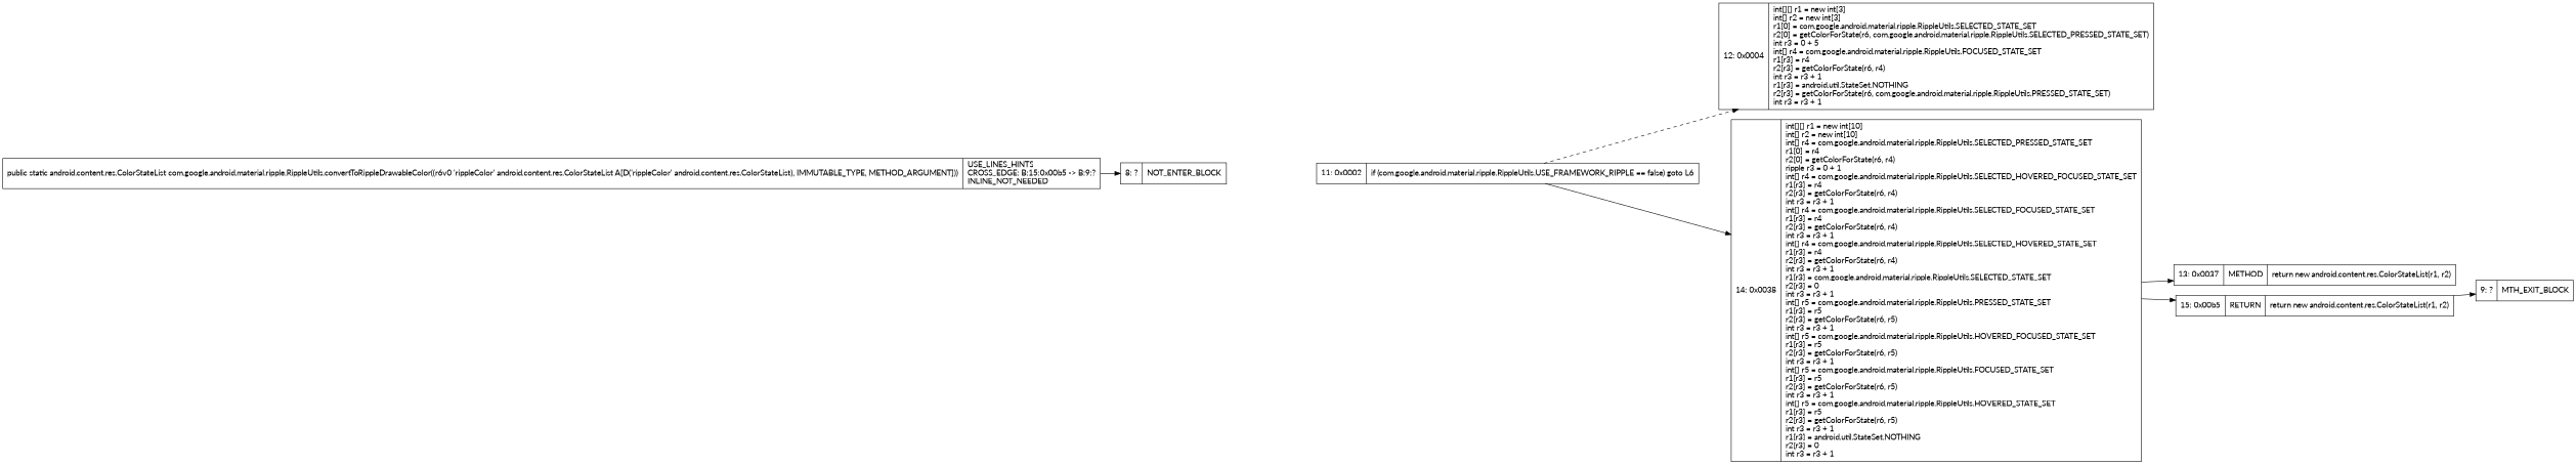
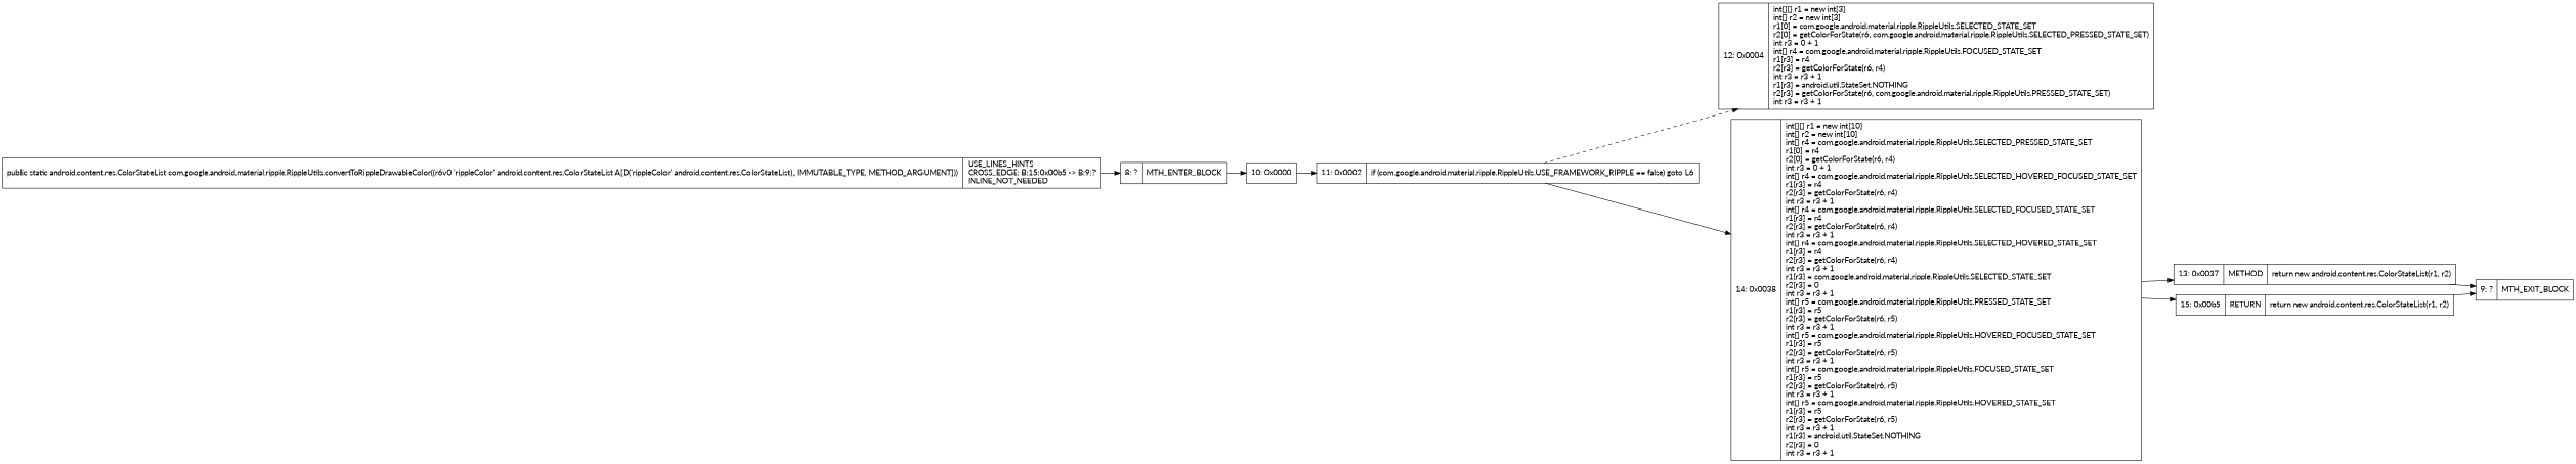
  digraph {
    fontname=Lato
    rankdir=LR
    node [fontname=Lato shape=record]
    edge [fontname=Lato]
-   n1 [label="{8\:\ ?|NOT_ENTER_BLOCK\l}"]
+   n1 [label="{8\:\ ?|MTH_ENTER_BLOCK\l}"]
+   n2 [label="{10\:\ 0x0000}"]
    n3 [label="{11\:\ 0x0002|if (com.google.android.material.ripple.RippleUtils.USE_FRAMEWORK_RIPPLE == false) goto L6\l}"]
-   n4 [label="{12\:\ 0x0004|int[][] r1 = new int[3]\lint[] r2 = new int[3]\lr1[0] = com.google.android.material.ripple.RippleUtils.SELECTED_STATE_SET\lr2[0] = getColorForState(r6, com.google.android.material.ripple.RippleUtils.SELECTED_PRESSED_STATE_SET)\lint r3 = 0 + 5\lint[] r4 = com.google.android.material.ripple.RippleUtils.FOCUSED_STATE_SET\lr1[r3] = r4\lr2[r3] = getColorForState(r6, r4)\lint r3 = r3 + 1\lr1[r3] = android.util.StateSet.NOTHING\lr2[r3] = getColorForState(r6, com.google.android.material.ripple.RippleUtils.PRESSED_STATE_SET)\lint r3 = r3 + 1\l}"]
-   n5 [label="{14\:\ 0x0038|int[][] r1 = new int[10]\lint[] r2 = new int[10]\lint[] r4 = com.google.android.material.ripple.RippleUtils.SELECTED_PRESSED_STATE_SET\lr1[0] = r4\lr2[0] = getColorForState(r6, r4)\lripple r3 = 0 + 1\lint[] r4 = com.google.android.material.ripple.RippleUtils.SELECTED_HOVERED_FOCUSED_STATE_SET\lr1[r3] = r4\lr2[r3] = getColorForState(r6, r4)\lint r3 = r3 + 1\lint[] r4 = com.google.android.material.ripple.RippleUtils.SELECTED_FOCUSED_STATE_SET\lr1[r3] = r4\lr2[r3] = getColorForState(r6, r4)\lint r3 = r3 + 1\lint[] r4 = com.google.android.material.ripple.RippleUtils.SELECTED_HOVERED_STATE_SET\lr1[r3] = r4\lr2[r3] = getColorForState(r6, r4)\lint r3 = r3 + 1\lr1[r3] = com.google.android.material.ripple.RippleUtils.SELECTED_STATE_SET\lr2[r3] = 0\lint r3 = r3 + 1\lint[] r5 = com.google.android.material.ripple.RippleUtils.PRESSED_STATE_SET\lr1[r3] = r5\lr2[r3] = getColorForState(r6, r5)\lint r3 = r3 + 1\lint[] r5 = com.google.android.material.ripple.RippleUtils.HOVERED_FOCUSED_STATE_SET\lr1[r3] = r5\lr2[r3] = getColorForState(r6, r5)\lint r3 = r3 + 1\lint[] r5 = com.google.android.material.ripple.RippleUtils.FOCUSED_STATE_SET\lr1[r3] = r5\lr2[r3] = getColorForState(r6, r5)\lint r3 = r3 + 1\lint[] r5 = com.google.android.material.ripple.RippleUtils.HOVERED_STATE_SET\lr1[r3] = r5\lr2[r3] = getColorForState(r6, r5)\lint r3 = r3 + 1\lr1[r3] = android.util.StateSet.NOTHING\lr2[r3] = 0\lint r3 = r3 + 1\l}"]
+   n4 [label="{12\:\ 0x0004|int[][] r1 = new int[3]\lint[] r2 = new int[3]\lr1[0] = com.google.android.material.ripple.RippleUtils.SELECTED_STATE_SET\lr2[0] = getColorForState(r6, com.google.android.material.ripple.RippleUtils.SELECTED_PRESSED_STATE_SET)\lint r3 = 0 + 1\lint[] r4 = com.google.android.material.ripple.RippleUtils.FOCUSED_STATE_SET\lr1[r3] = r4\lr2[r3] = getColorForState(r6, r4)\lint r3 = r3 + 1\lr1[r3] = android.util.StateSet.NOTHING\lr2[r3] = getColorForState(r6, com.google.android.material.ripple.RippleUtils.PRESSED_STATE_SET)\lint r3 = r3 + 1\l}"]
+   n5 [label="{14\:\ 0x0038|int[][] r1 = new int[10]\lint[] r2 = new int[10]\lint[] r4 = com.google.android.material.ripple.RippleUtils.SELECTED_PRESSED_STATE_SET\lr1[0] = r4\lr2[0] = getColorForState(r6, r4)\lint r3 = 0 + 1\lint[] r4 = com.google.android.material.ripple.RippleUtils.SELECTED_HOVERED_FOCUSED_STATE_SET\lr1[r3] = r4\lr2[r3] = getColorForState(r6, r4)\lint r3 = r3 + 1\lint[] r4 = com.google.android.material.ripple.RippleUtils.SELECTED_FOCUSED_STATE_SET\lr1[r3] = r4\lr2[r3] = getColorForState(r6, r4)\lint r3 = r3 + 1\lint[] r4 = com.google.android.material.ripple.RippleUtils.SELECTED_HOVERED_STATE_SET\lr1[r3] = r4\lr2[r3] = getColorForState(r6, r4)\lint r3 = r3 + 1\lr1[r3] = com.google.android.material.ripple.RippleUtils.SELECTED_STATE_SET\lr2[r3] = 0\lint r3 = r3 + 1\lint[] r5 = com.google.android.material.ripple.RippleUtils.PRESSED_STATE_SET\lr1[r3] = r5\lr2[r3] = getColorForState(r6, r5)\lint r3 = r3 + 1\lint[] r5 = com.google.android.material.ripple.RippleUtils.HOVERED_FOCUSED_STATE_SET\lr1[r3] = r5\lr2[r3] = getColorForState(r6, r5)\lint r3 = r3 + 1\lint[] r5 = com.google.android.material.ripple.RippleUtils.FOCUSED_STATE_SET\lr1[r3] = r5\lr2[r3] = getColorForState(r6, r5)\lint r3 = r3 + 1\lint[] r5 = com.google.android.material.ripple.RippleUtils.HOVERED_STATE_SET\lr1[r3] = r5\lr2[r3] = getColorForState(r6, r5)\lint r3 = r3 + 1\lr1[r3] = android.util.StateSet.NOTHING\lr2[r3] = 0\lint r3 = r3 + 1\l}"]
    n6 [label="{13\:\ 0x0037|METHOD\l|return new android.content.res.ColorStateList(r1, r2)\l}"]
    n7 [label="{15\:\ 0x00b5|RETURN\l|return new android.content.res.ColorStateList(r1, r2)\l}"]
    n8 [label="{9\:\ ?|MTH_EXIT_BLOCK\l}"]
    n9 [label="{public static android.content.res.ColorStateList com.google.android.material.ripple.RippleUtils.convertToRippleDrawableColor((r6v0 'rippleColor' android.content.res.ColorStateList A[D('rippleColor' android.content.res.ColorStateList), IMMUTABLE_TYPE, METHOD_ARGUMENT]))  | USE_LINES_HINTS\lCROSS_EDGE: B:15:0x00b5 \-\> B:9:?\lINLINE_NOT_NEEDED\l}"]
+   n1 -> n2
+   n2 -> n3
    n3 -> n4 [style=dashed]
    n3 -> n5
    n5 -> n6
    n5 -> n7
+   n6 -> n8
    n7 -> n8
    n9 -> n1
  }
